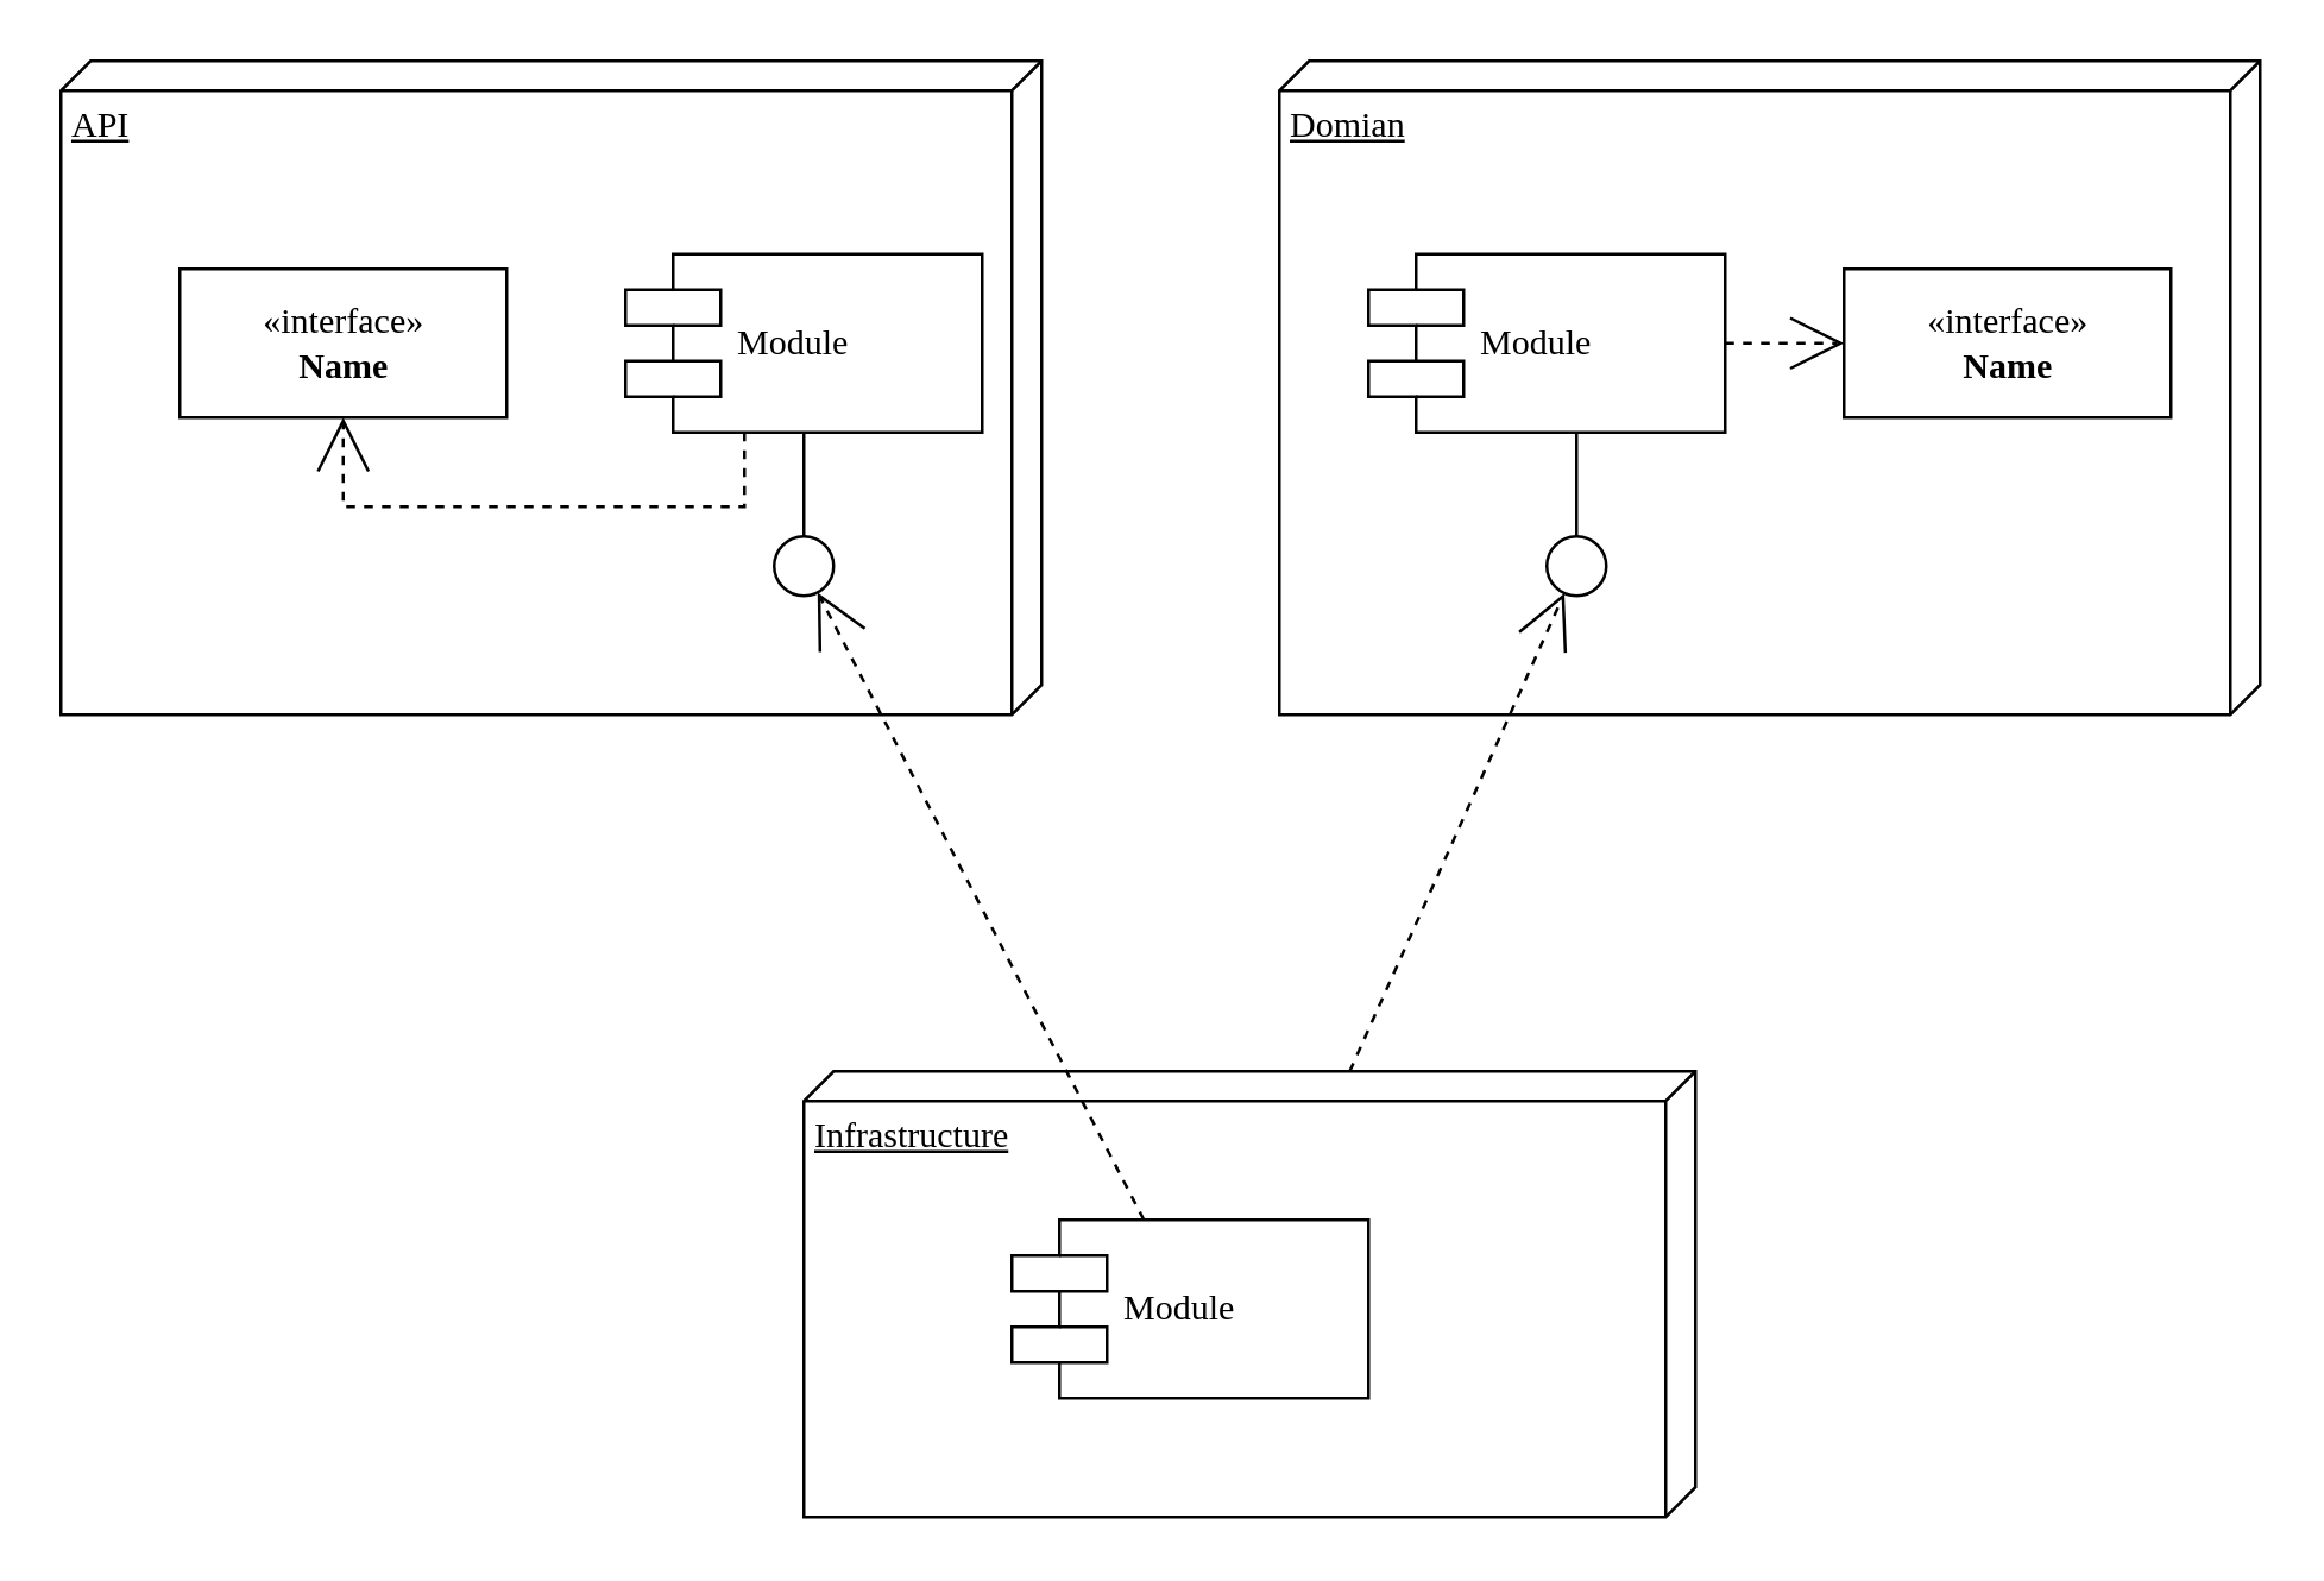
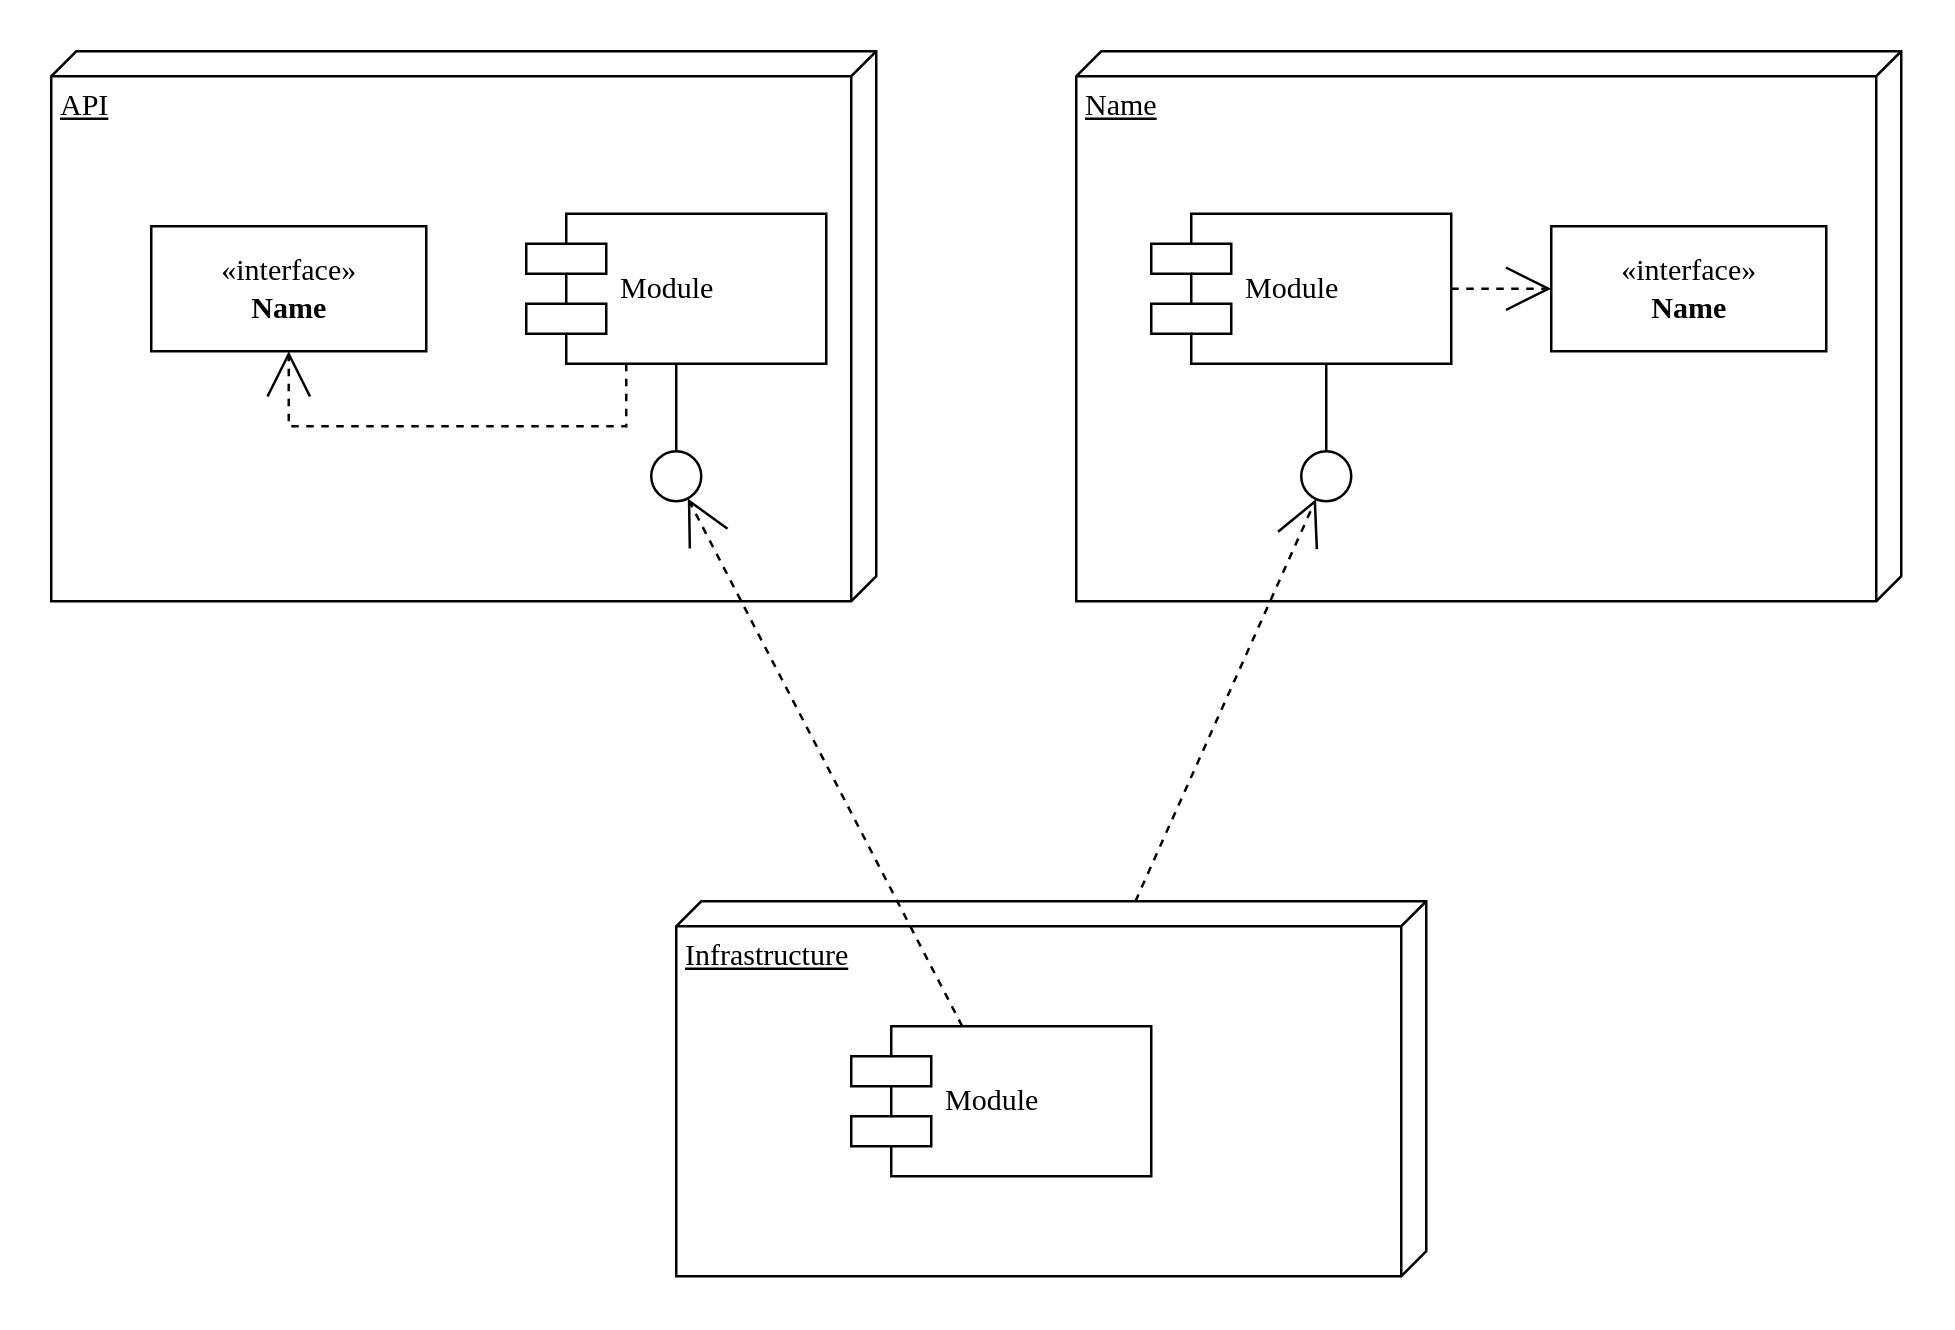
  <mxCell id="0" />
  <mxCell id="1" parent="0" />
  <mxCell id="2" value="API" style="verticalAlign=top;align=left;spacingTop=8;spacingLeft=2;spacingRight=12;shape=cube;size=10;direction=south;fontStyle=4;html=1;rounded=0;shadow=0;comic=0;labelBackgroundColor=none;strokeWidth=1;fontFamily=Verdana;fontSize=12" parent="1" vertex="1"><mxGeometry x="20" y="20" width="330" height="220" as="geometry" /></mxCell>
- <mxCell id="3" value="Domian" style="verticalAlign=top;align=left;spacingTop=8;spacingLeft=2;spacingRight=12;shape=cube;size=10;direction=south;fontStyle=4;html=1;rounded=0;shadow=0;comic=0;labelBackgroundColor=none;strokeWidth=1;fontFamily=Verdana;fontSize=12" parent="1" vertex="1"><mxGeometry x="430" y="20" width="330" height="220" as="geometry" /></mxCell>
+ <mxCell id="3" value="Name" style="verticalAlign=top;align=left;spacingTop=8;spacingLeft=2;spacingRight=12;shape=cube;size=10;direction=south;fontStyle=4;html=1;rounded=0;shadow=0;comic=0;labelBackgroundColor=none;strokeWidth=1;fontFamily=Verdana;fontSize=12" parent="1" vertex="1"><mxGeometry x="430" y="20" width="330" height="220" as="geometry" /></mxCell>
  <mxCell id="4" value="Infrastructure" style="verticalAlign=top;align=left;spacingTop=8;spacingLeft=2;spacingRight=12;shape=cube;size=10;direction=south;fontStyle=4;html=1;rounded=0;shadow=0;comic=0;labelBackgroundColor=none;strokeWidth=1;fontFamily=Verdana;fontSize=12" parent="1" vertex="1"><mxGeometry x="270" y="360" width="300" height="150" as="geometry" /></mxCell>
  <mxCell id="5" value="&amp;laquo;interface&amp;raquo;&lt;br&gt;&lt;b&gt;Name&lt;/b&gt;" style="html=1;rounded=0;shadow=0;comic=0;labelBackgroundColor=none;strokeWidth=1;fontFamily=Verdana;fontSize=12;align=center;" parent="1" vertex="1"><mxGeometry x="60" y="90" width="110" height="50" as="geometry" /></mxCell>
  <mxCell id="6" value="Module" style="shape=component;align=left;spacingLeft=36;rounded=0;shadow=0;comic=0;labelBackgroundColor=none;strokeWidth=1;fontFamily=Verdana;fontSize=12;html=1;" parent="1" vertex="1"><mxGeometry x="210" y="85" width="120" height="60" as="geometry" /></mxCell>
  <mxCell id="7" value="" style="ellipse;whiteSpace=wrap;html=1;rounded=0;shadow=0;comic=0;labelBackgroundColor=none;strokeWidth=1;fontFamily=Verdana;fontSize=12;align=center;" parent="1" vertex="1"><mxGeometry x="260" y="180" width="20" height="20" as="geometry" /></mxCell>
  <mxCell id="8" value="Module" style="shape=component;align=left;spacingLeft=36;rounded=0;shadow=0;comic=0;labelBackgroundColor=none;strokeWidth=1;fontFamily=Verdana;fontSize=12;html=1;" parent="1" vertex="1"><mxGeometry x="460" y="85" width="120" height="60" as="geometry" /></mxCell>
  <mxCell id="9" value="&amp;laquo;interface&amp;raquo;&lt;br&gt;&lt;b&gt;Name&lt;/b&gt;" style="html=1;rounded=0;shadow=0;comic=0;labelBackgroundColor=none;strokeWidth=1;fontFamily=Verdana;fontSize=12;align=center;" parent="1" vertex="1"><mxGeometry x="620" y="90" width="110" height="50" as="geometry" /></mxCell>
  <mxCell id="10" value="" style="ellipse;whiteSpace=wrap;html=1;rounded=0;shadow=0;comic=0;labelBackgroundColor=none;strokeWidth=1;fontFamily=Verdana;fontSize=12;align=center;" parent="1" vertex="1"><mxGeometry x="520" y="180" width="20" height="20" as="geometry" /></mxCell>
  <mxCell id="11" value="Module" style="shape=component;align=left;spacingLeft=36;rounded=0;shadow=0;comic=0;labelBackgroundColor=none;strokeWidth=1;fontFamily=Verdana;fontSize=12;html=1;" parent="1" vertex="1"><mxGeometry x="340" y="410" width="120" height="60" as="geometry" /></mxCell>
  <mxCell id="12" style="edgeStyle=none;rounded=0;html=1;dashed=1;labelBackgroundColor=none;startArrow=none;startFill=0;startSize=8;endArrow=open;endFill=0;endSize=16;fontFamily=Verdana;fontSize=12;" parent="1" source="11" target="7" edge="1"><mxGeometry relative="1" as="geometry" /></mxCell>
  <mxCell id="13" style="edgeStyle=none;rounded=0;html=1;dashed=1;labelBackgroundColor=none;startArrow=none;startFill=0;startSize=8;endArrow=open;endFill=0;endSize=16;fontFamily=Verdana;fontSize=12;" parent="1" source="4" target="10" edge="1"><mxGeometry relative="1" as="geometry" /></mxCell>
  <mxCell id="14" style="edgeStyle=elbowEdgeStyle;rounded=0;html=1;labelBackgroundColor=none;startArrow=none;startFill=0;startSize=8;endArrow=none;endFill=0;endSize=16;fontFamily=Verdana;fontSize=12;" parent="1" source="10" target="8" edge="1"><mxGeometry relative="1" as="geometry" /></mxCell>
  <mxCell id="15" style="edgeStyle=elbowEdgeStyle;rounded=0;html=1;labelBackgroundColor=none;startArrow=none;startFill=0;startSize=8;endArrow=none;endFill=0;endSize=16;fontFamily=Verdana;fontSize=12;" parent="1" source="7" target="6" edge="1"><mxGeometry relative="1" as="geometry" /></mxCell>
  <mxCell id="16" style="edgeStyle=orthogonalEdgeStyle;rounded=0;html=1;labelBackgroundColor=none;startArrow=none;startFill=0;startSize=8;endArrow=open;endFill=0;endSize=16;fontFamily=Verdana;fontSize=12;dashed=1;" parent="1" source="6" target="5" edge="1"><mxGeometry relative="1" as="geometry"><Array as="points"><mxPoint x="250" y="170" /><mxPoint x="115" y="170" /></Array></mxGeometry></mxCell>
  <mxCell id="17" style="edgeStyle=orthogonalEdgeStyle;rounded=0;html=1;dashed=1;labelBackgroundColor=none;startArrow=none;startFill=0;startSize=8;endArrow=open;endFill=0;endSize=16;fontFamily=Verdana;fontSize=12;" parent="1" source="8" target="9" edge="1"><mxGeometry relative="1" as="geometry" /></mxCell>
